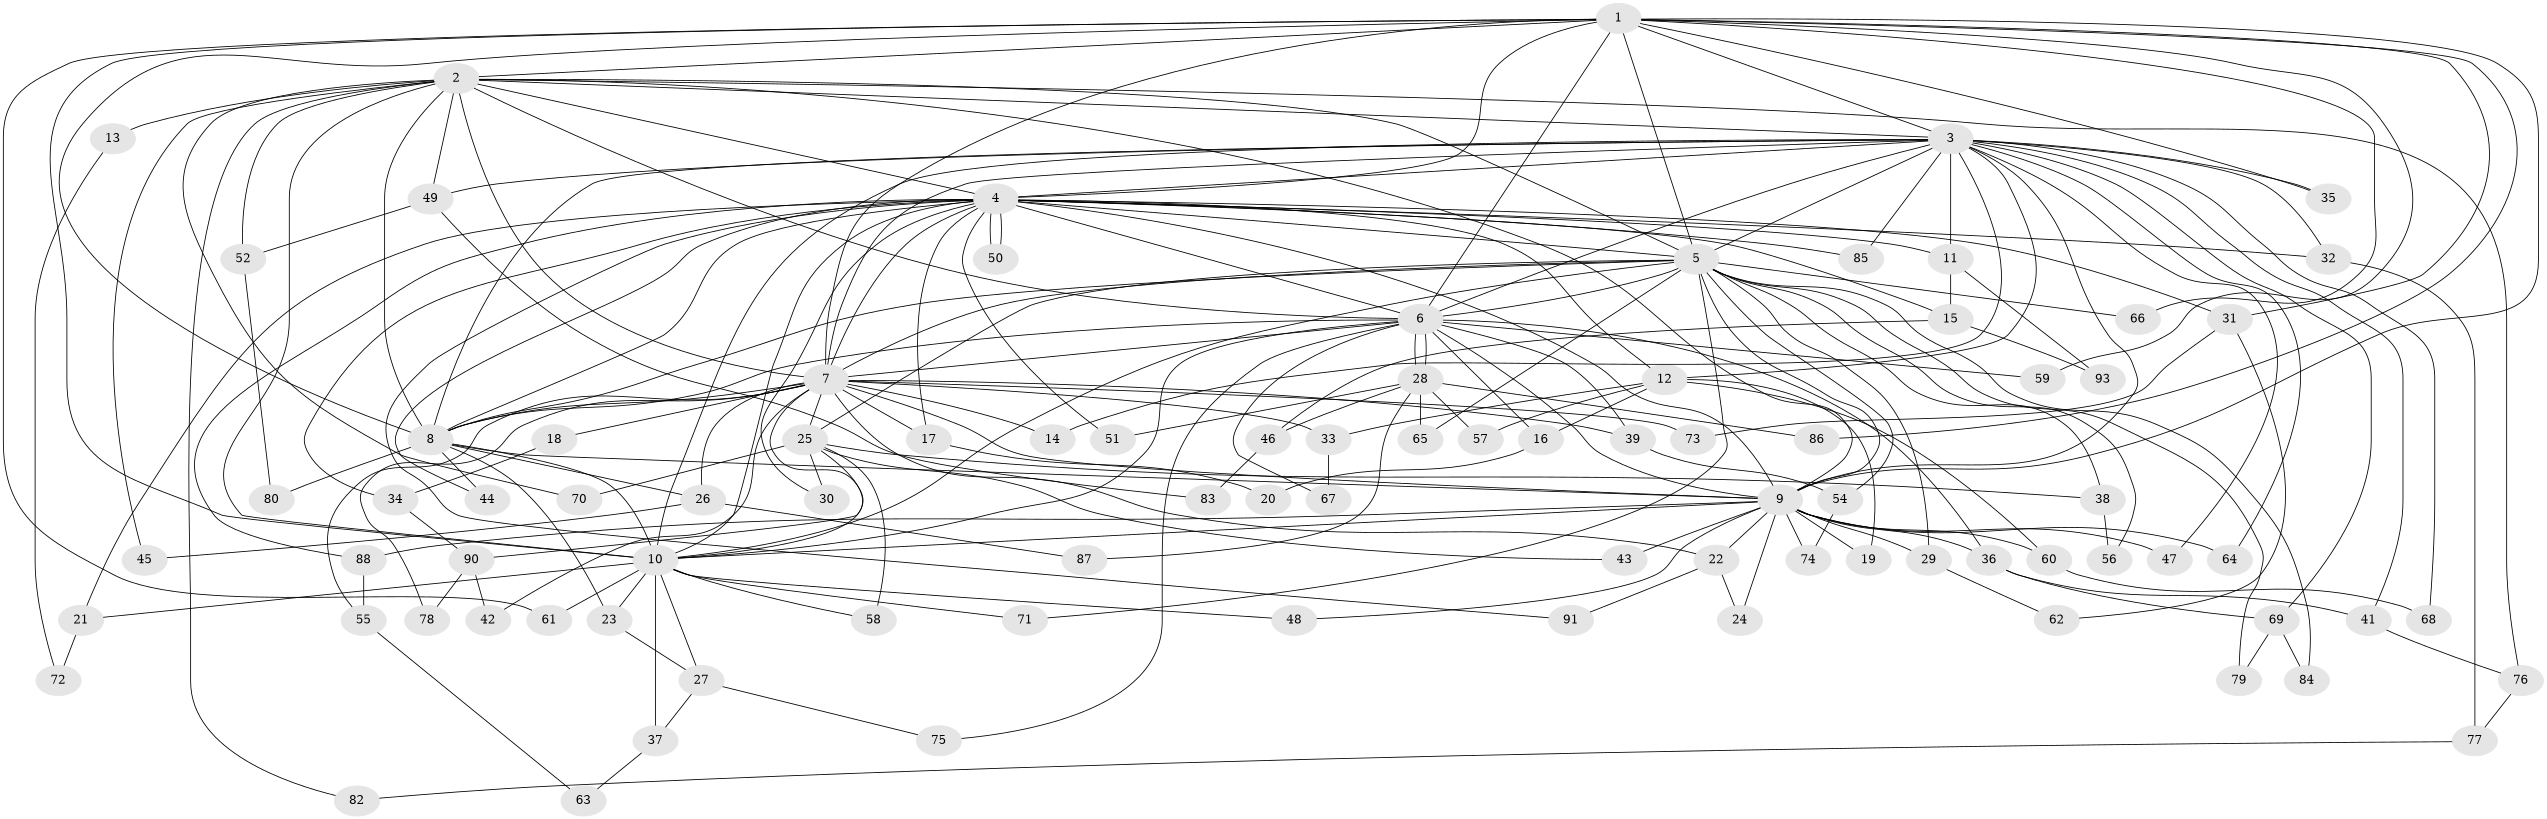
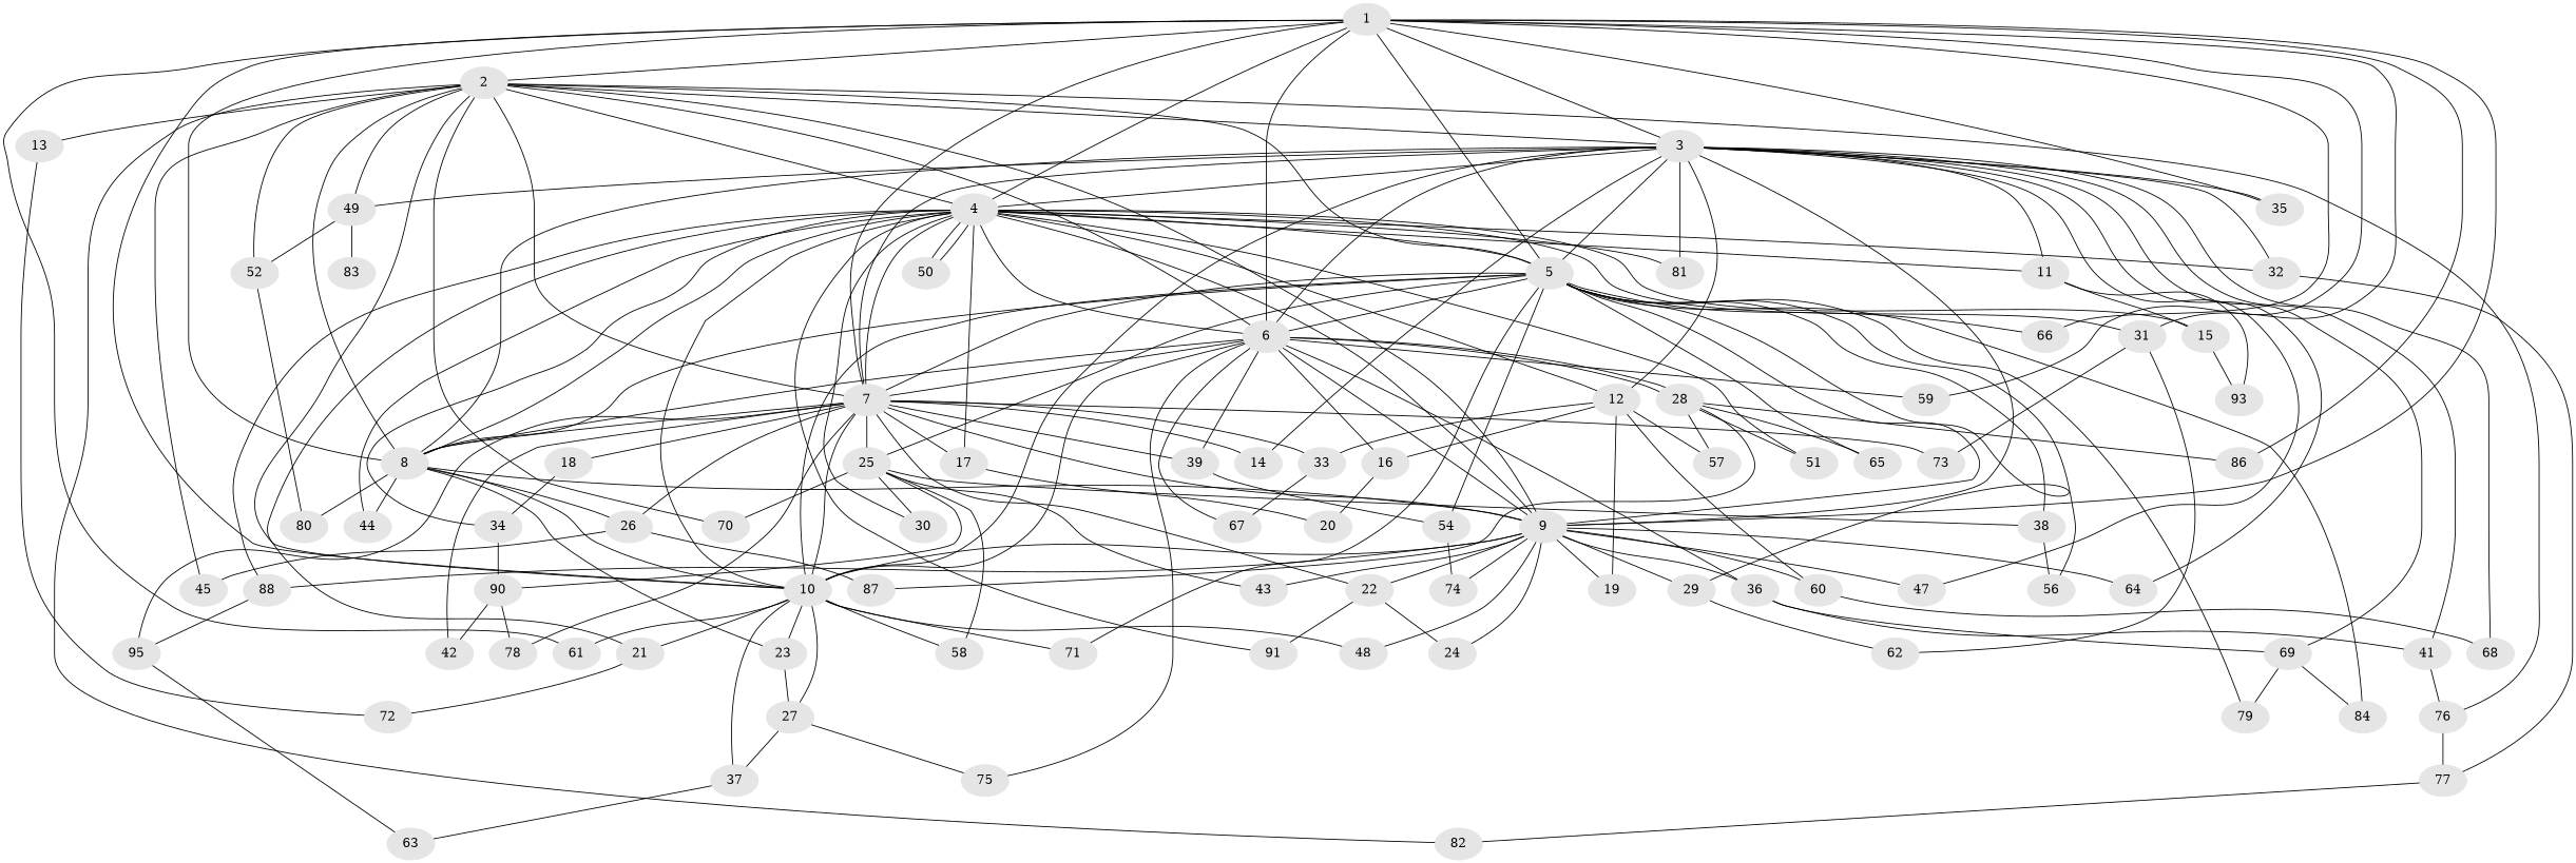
  graph {
    node [color=gray90 style=filled]
    1
    2
    3
    4
    5
    6
    7
    8
    9
    10
    31
    35
    59
    61
    66
    86
    13
    45
    49
    52
    70
    76
    82
    11
    12
    14
    32
    41
    47
    64
    68
    69
-   85
+   85 [label=81]
    15
    17
    21
    30
    34
    44
    50
    51
    n42 [label=91]
    88
    25
    29
    38
    54
    56
    65
    71
    79
    84
    16
    28
    36
    39
    67
    75
    18
    22
    26
    33
    42
-   55
+   55 [label=95]
    73
    78
    23
    80
    19
    24
    43
    48
    60
    74
    27
    37
    58
    62
    72
    83
    77
    n82 [label=93]
    57
-   46
    20
    n86 [label=90]
    87
    63
    1 -- 2
    1 -- 3
    1 -- 4
    1 -- 5
    1 -- 6
    1 -- 7
    1 -- 8
    1 -- 9
    1 -- 10
    1 -- 31
    1 -- 35
    1 -- 59
    1 -- 61
    1 -- 66
    1 -- 86
    2 -- 3
    2 -- 4
    2 -- 5
    2 -- 6
    2 -- 7
    2 -- 8
    2 -- 9
    2 -- 10
    2 -- 13
    2 -- 45
    2 -- 49
    2 -- 52
    2 -- 70
    2 -- 76
    2 -- 82
    3 -- 4
    3 -- 5
    3 -- 6
    3 -- 7
    3 -- 8
    3 -- 9
    3 -- 10
    3 -- 35
    3 -- 49
    3 -- 11
    3 -- 12
    3 -- 14
    3 -- 32
    3 -- 41
    3 -- 47
    3 -- 64
    3 -- 68
    3 -- 69
    3 -- 85
    4 -- 5
    4 -- 6
    4 -- 7
    4 -- 8
    4 -- 9
    4 -- 10
    4 -- 31
    4 -- 11
    4 -- 12
    4 -- 32
    4 -- 85
    4 -- 15
    4 -- 17
    4 -- 21
    4 -- 30
    4 -- 34
    4 -- 44
    4 -- 50
    4 -- 50
    4 -- 51
    4 -- n42
    4 -- 88
    5 -- 6
    5 -- 7
    5 -- 8
    5 -- 9
    5 -- 10
    5 -- 66
    5 -- 25
    5 -- 29
    5 -- 38
    5 -- 54
    5 -- 56
    5 -- 65
    5 -- 71
    5 -- 79
    5 -- 84
    6 -- 7
    6 -- 8
    6 -- 9
    6 -- 10
    6 -- 59
    6 -- 16
    6 -- 28
    6 -- 28
    6 -- 36
    6 -- 39
    6 -- 67
    6 -- 75
    7 -- 8
    7 -- 9
    7 -- 10
    7 -- 14
    7 -- 17
    7 -- 25
    7 -- 39
    7 -- 18
    7 -- 22
    7 -- 26
    7 -- 33
    7 -- 42
    7 -- 55
    7 -- 73
    7 -- 78
    8 -- 9
    8 -- 10
    8 -- 44
    8 -- 26
    8 -- 23
    8 -- 80
    9 -- 10
    9 -- 47
    9 -- 64
    9 -- 88
    9 -- 29
    9 -- 36
    9 -- 22
    9 -- 19
    9 -- 24
    9 -- 43
    9 -- 48
    9 -- 60
    9 -- 74
    10 -- 61
    10 -- 21
    10 -- 71
    10 -- 23
    10 -- 48
    10 -- 27
    10 -- 37
    10 -- 58
    31 -- 73
    31 -- 62
    13 -- 72
    49 -- 52
    49 -- 83
    52 -- 80
    76 -- 77
    11 -- 15
    11 -- n82
    12 -- 16
    12 -- 33
    12 -- 19
    12 -- 60
    12 -- 57
    32 -- 77
    41 -- 76
    69 -- 79
    69 -- 84
    15 -- n82
-   15 -- 46
    17 -- 20
    21 -- 72
    34 -- n86
    88 -- 55
    25 -- 70
    25 -- 30
    25 -- 38
    25 -- 43
    25 -- 58
    25 -- n86
    29 -- 62
    38 -- 56
    54 -- 74
    16 -- 20
    28 -- 86
    28 -- 51
    28 -- 65
    28 -- 57
-   28 -- 46
    28 -- 87
    36 -- 41
    36 -- 69
    39 -- 54
    18 -- 34
    22 -- n42
    22 -- 24
    26 -- 45
    26 -- 87
    33 -- 67
    55 -- 63
    23 -- 27
    60 -- 68
    27 -- 75
    27 -- 37
    37 -- 63
    77 -- 82
-   46 -- 83
    n86 -- 42
    n86 -- 78
  }
